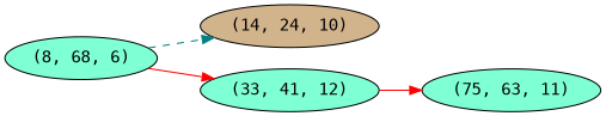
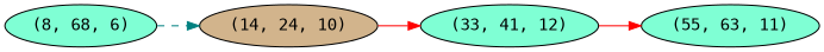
  digraph {
    fontname="DejaVu Sans Mono"
    rankdir=LR
    node [fillcolor=aquamarine fontname="DejaVu Sans Mono" style=filled]
    edge [color=red fontname="DejaVu Sans Mono" style=solid]
    "(14, 24, 10)" [fillcolor=tan]
    "(8, 68, 6)"
    "(33, 41, 12)"
-   "(55, 63, 11)" [label="(75, 63, 11)"]
+   "(55, 63, 11)"
    "(8, 68, 6)" -> "(14, 24, 10)" [color=teal style=dashed]
-   "(8, 68, 6)" -> "(33, 41, 12)"
+   "(14, 24, 10)" -> "(33, 41, 12)"
    "(33, 41, 12)" -> "(55, 63, 11)"
  }
